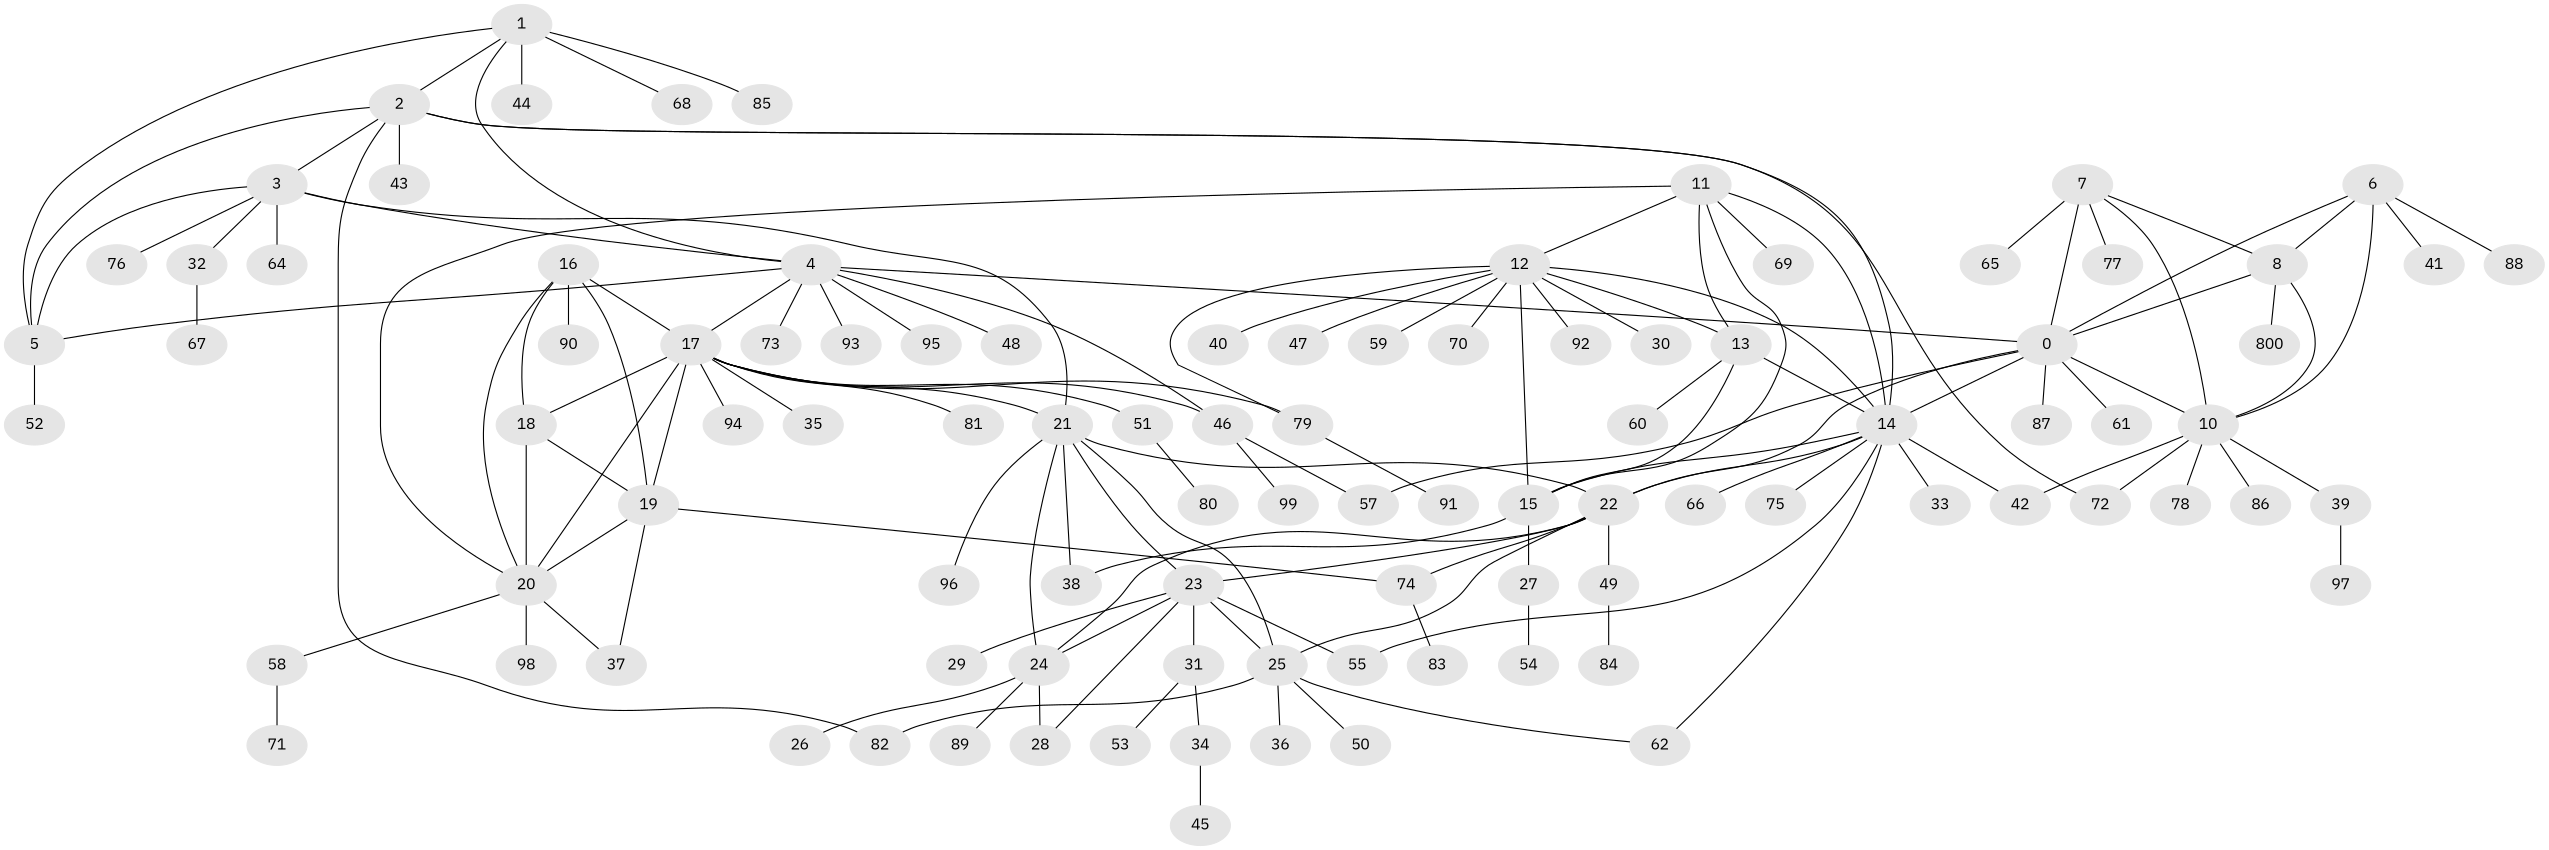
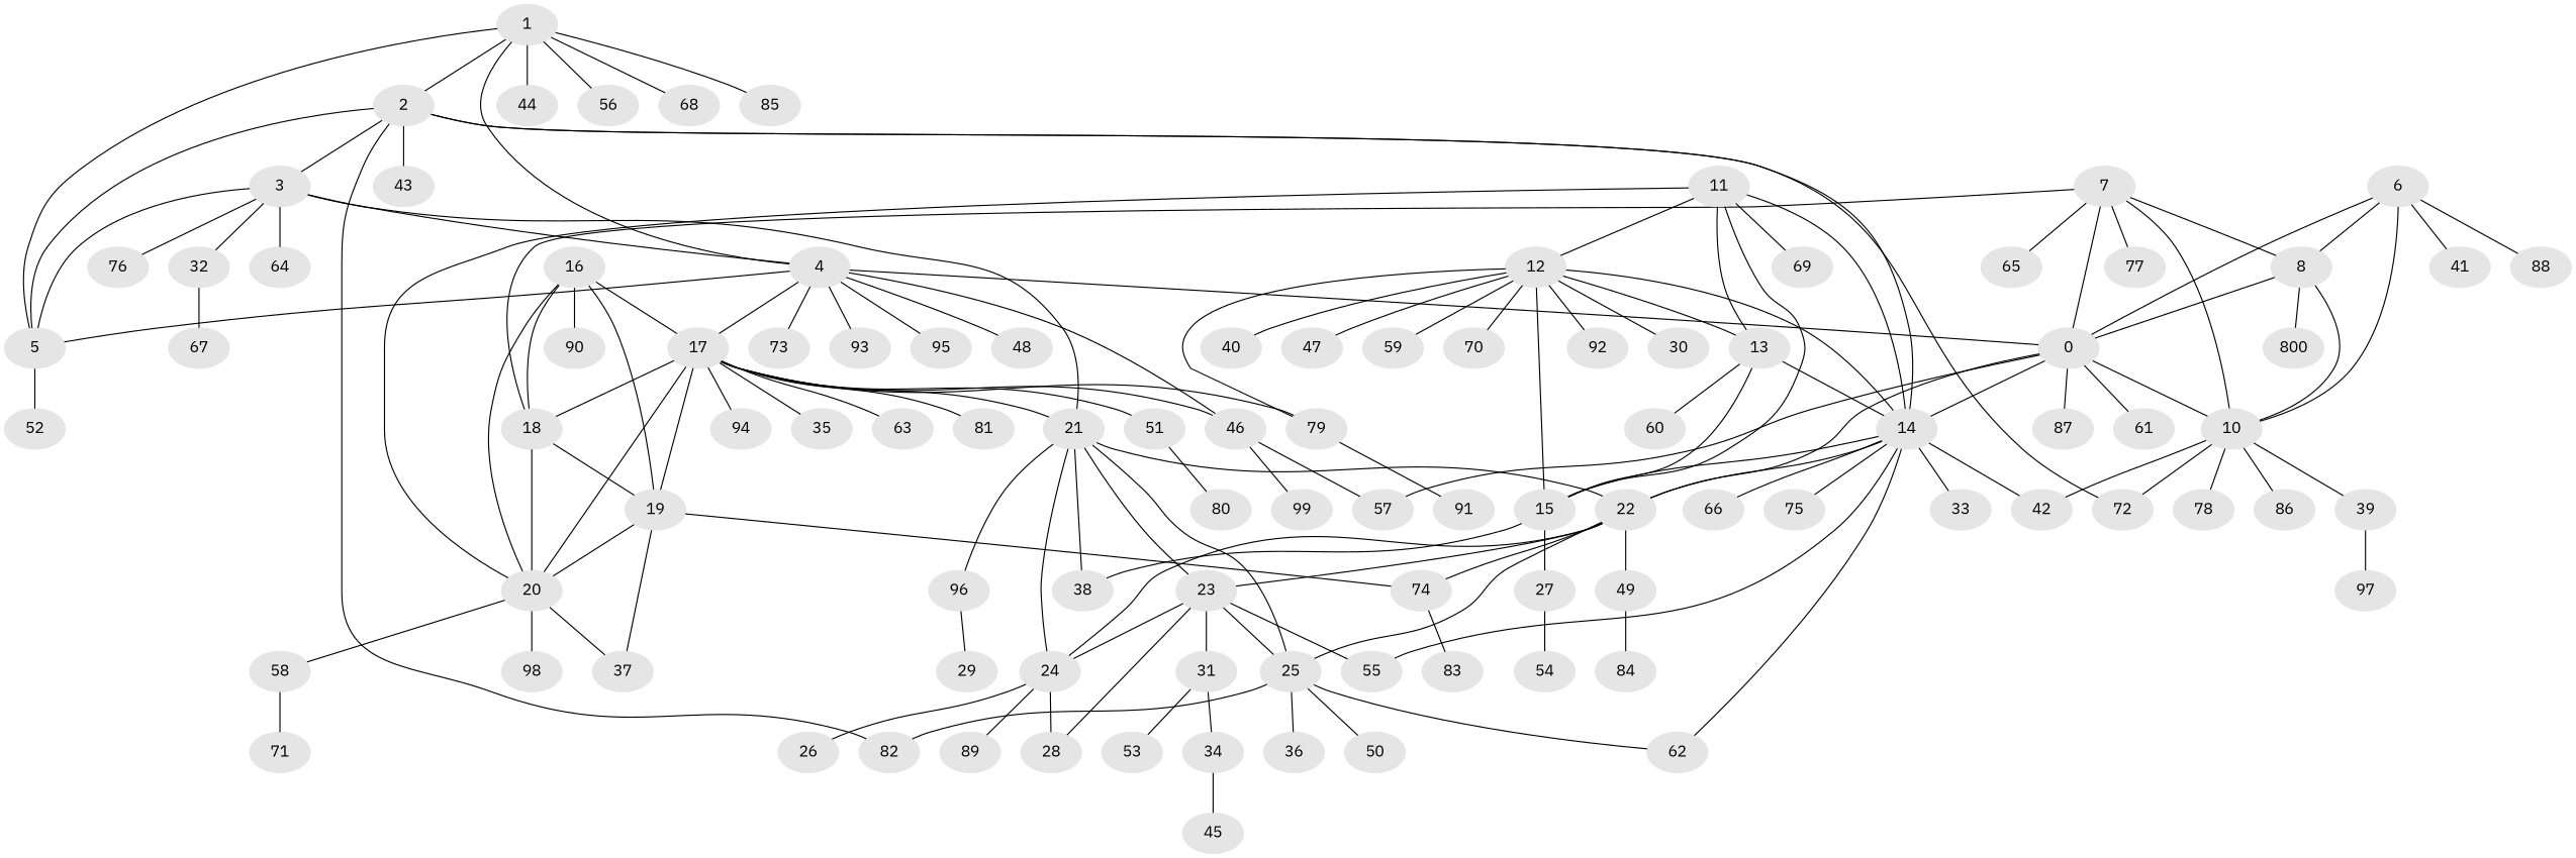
  graph {
    fontname="IBM Plex Sans"
    node [color=gray90 fontname="IBM Plex Sans" style=filled]
    edge [fontname="IBM Plex Sans"]
    1
    2
    4
    5
    44
+   56
    68
    85
    3
    14
    43
    72
    82
    21
    32
    64
    76
    n18 [label=0]
    17
    46
    48
    73
    93
    95
    52
    22
    42
    15
    33
    55
    62
    66
    75
    38
    23
    24
    25
    96
    67
    10
    57
    61
    87
    18
    20
    79
    19
    35
    51
+   63
    81
    94
    99
    6
    8
    41
    88
    7
    65
    77
    n61 [label=800]
    39
    78
    86
    74
    49
    97
    11
    12
    13
    69
    30
    40
    47
    59
    70
    92
    60
    27
    37
    58
    98
    91
    54
    16
    90
    80
    83
    71
    28
    29
    31
    26
    89
    36
    50
    84
    34
    53
    45
    1 -- 2
    1 -- 4
    1 -- 5
    1 -- 44
+   1 -- 56
    1 -- 68
    1 -- 85
    2 -- 5
    2 -- 3
    2 -- 14
    2 -- 43
    2 -- 72
    2 -- 82
    4 -- 5
    4 -- n18
    4 -- 17
    4 -- 46
    4 -- 48
    4 -- 73
    4 -- 93
    4 -- 95
    5 -- 52
    3 -- 4
    3 -- 5
    3 -- 21
    3 -- 32
    3 -- 64
    3 -- 76
    14 -- 22
    14 -- 42
    14 -- 15
    14 -- 33
    14 -- 55
    14 -- 62
    14 -- 66
    14 -- 75
    21 -- 22
    21 -- 38
    21 -- 23
    21 -- 24
    21 -- 25
    21 -- 96
    32 -- 67
    n18 -- 14
    n18 -- 22
    n18 -- 10
    n18 -- 57
    n18 -- 61
    n18 -- 87
    17 -- 21
    17 -- 46
    17 -- 18
    17 -- 20
    17 -- 79
    17 -- 19
    17 -- 35
    17 -- 51
+   17 -- 63
    17 -- 81
    17 -- 94
    46 -- 57
    46 -- 99
    22 -- 23
    22 -- 24
    22 -- 25
    22 -- 74
    22 -- 49
    15 -- 38
    15 -- 27
    23 -- 55
    23 -- 24
    23 -- 25
    23 -- 28
-   23 -- 29
+   96 -- 29
    23 -- 31
    24 -- 28
    24 -- 26
    24 -- 89
    25 -- 82
    25 -- 62
    25 -- 36
    25 -- 50
    10 -- 72
    10 -- 42
    10 -- 39
    10 -- 78
    10 -- 86
    18 -- 20
    18 -- 19
    20 -- 37
    20 -- 58
    20 -- 98
    79 -- 91
    19 -- 20
    19 -- 74
    19 -- 37
    51 -- 80
    6 -- n18
    6 -- 10
    6 -- 8
    6 -- 41
    6 -- 88
    8 -- n18
    8 -- 10
    8 -- n61
    7 -- n18
    7 -- 10
+   7 -- 18
    7 -- 8
    7 -- 65
    7 -- 77
    39 -- 97
    74 -- 83
    49 -- 84
    11 -- 14
    11 -- 15
    11 -- 20
    11 -- 12
    11 -- 13
    11 -- 69
    12 -- 14
    12 -- 15
    12 -- 79
    12 -- 13
    12 -- 30
    12 -- 40
    12 -- 47
    12 -- 59
    12 -- 70
    12 -- 92
    13 -- 14
    13 -- 15
    13 -- 60
    27 -- 54
    58 -- 71
    16 -- 17
    16 -- 18
    16 -- 20
    16 -- 19
    16 -- 90
    31 -- 34
    31 -- 53
    34 -- 45
  }
